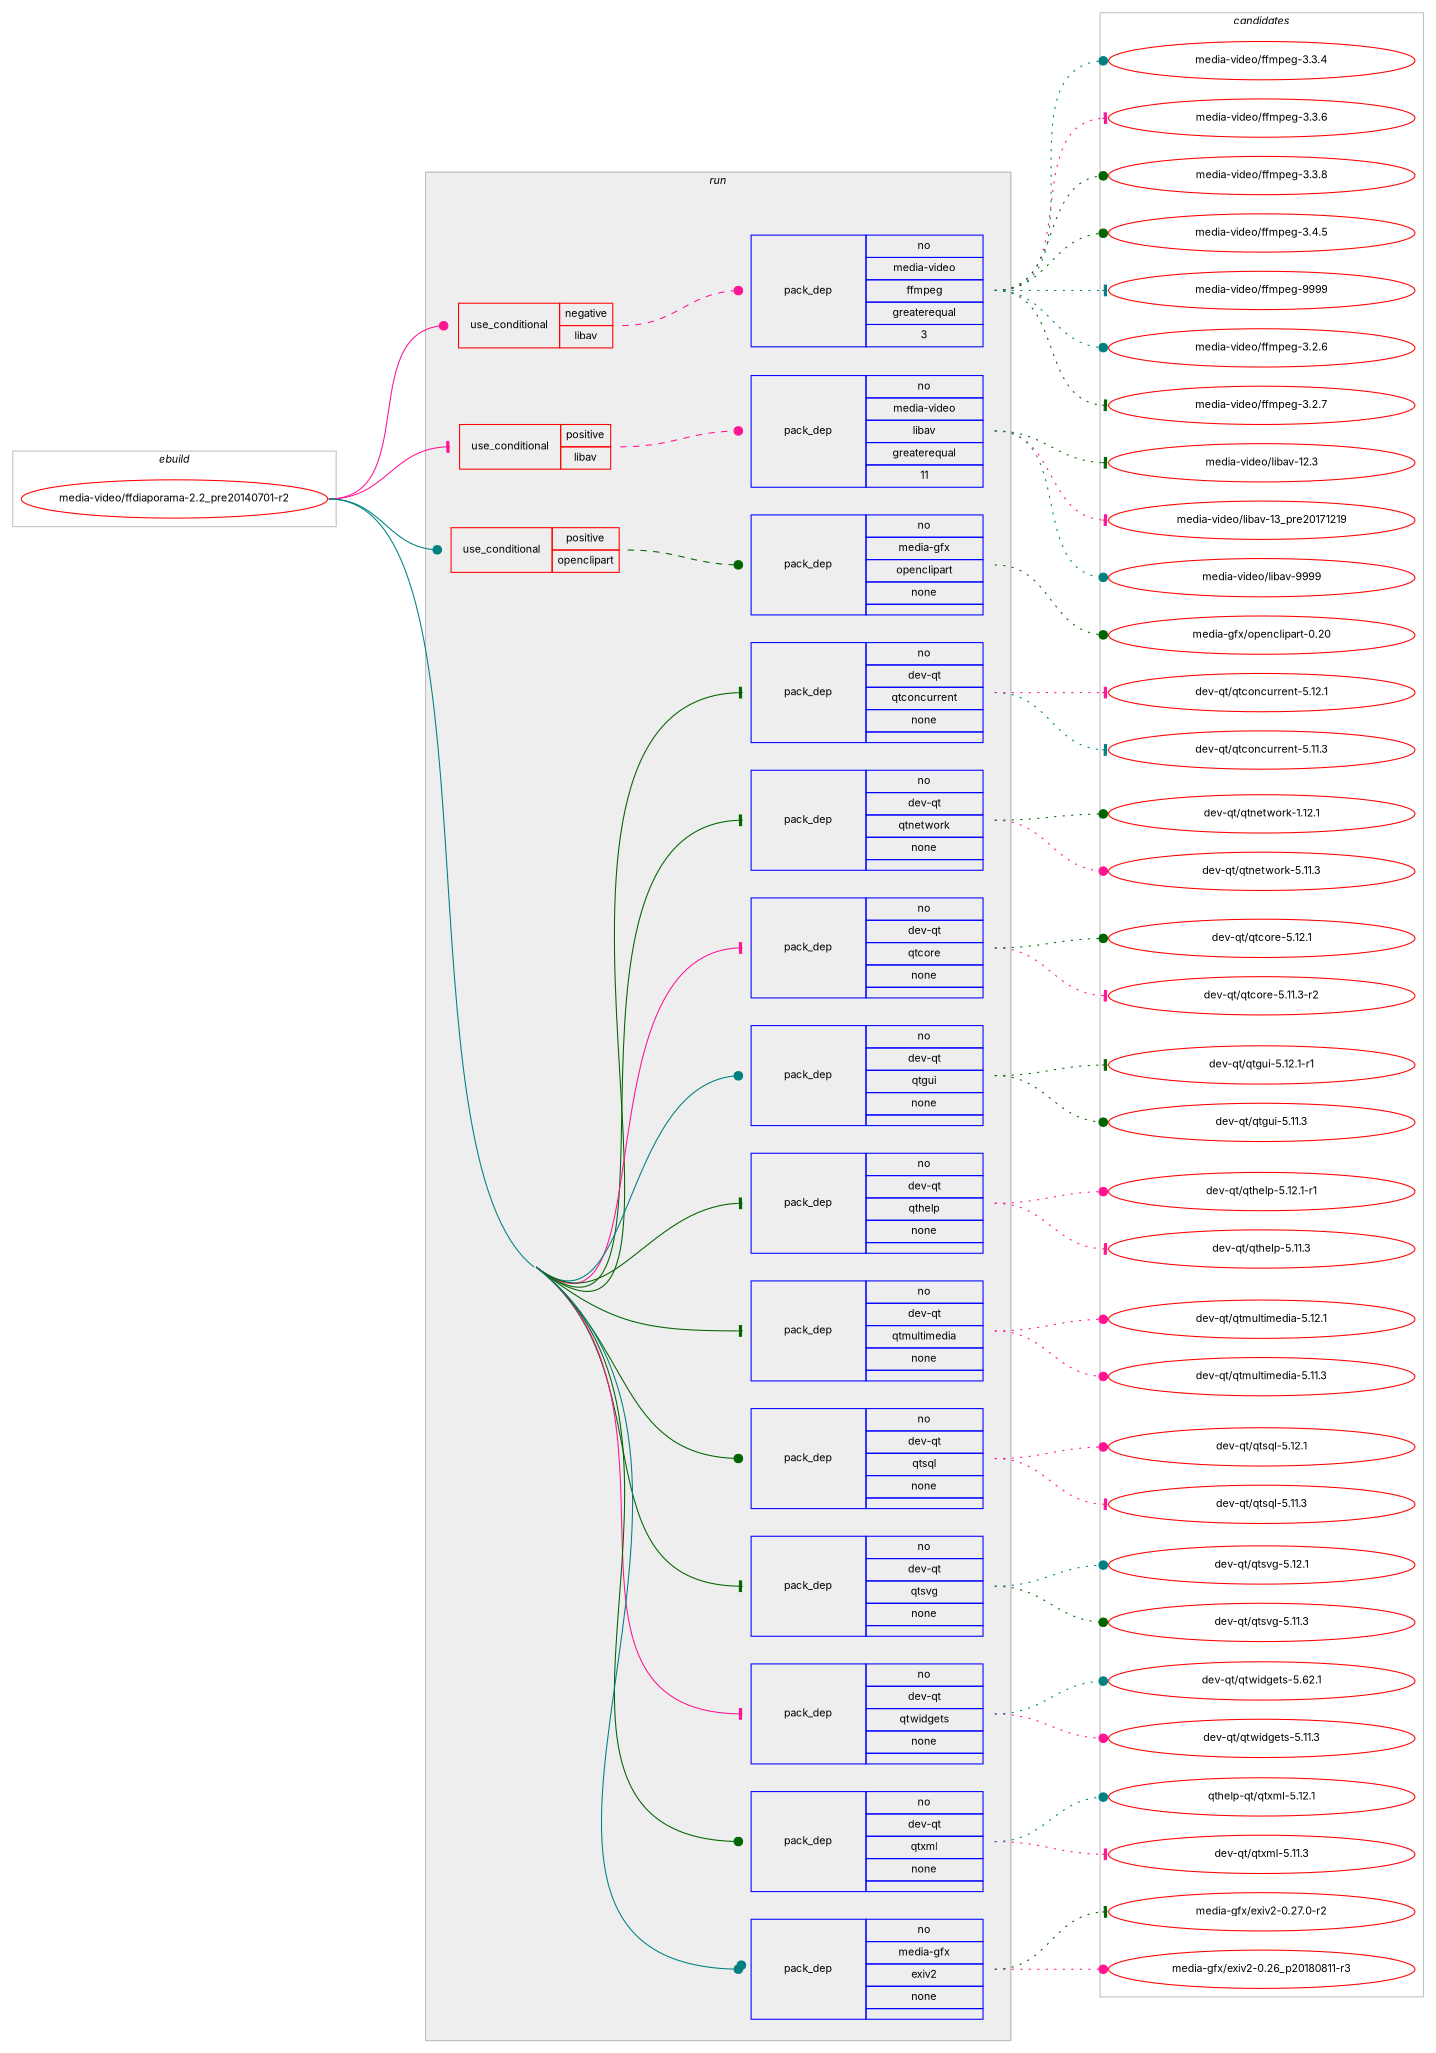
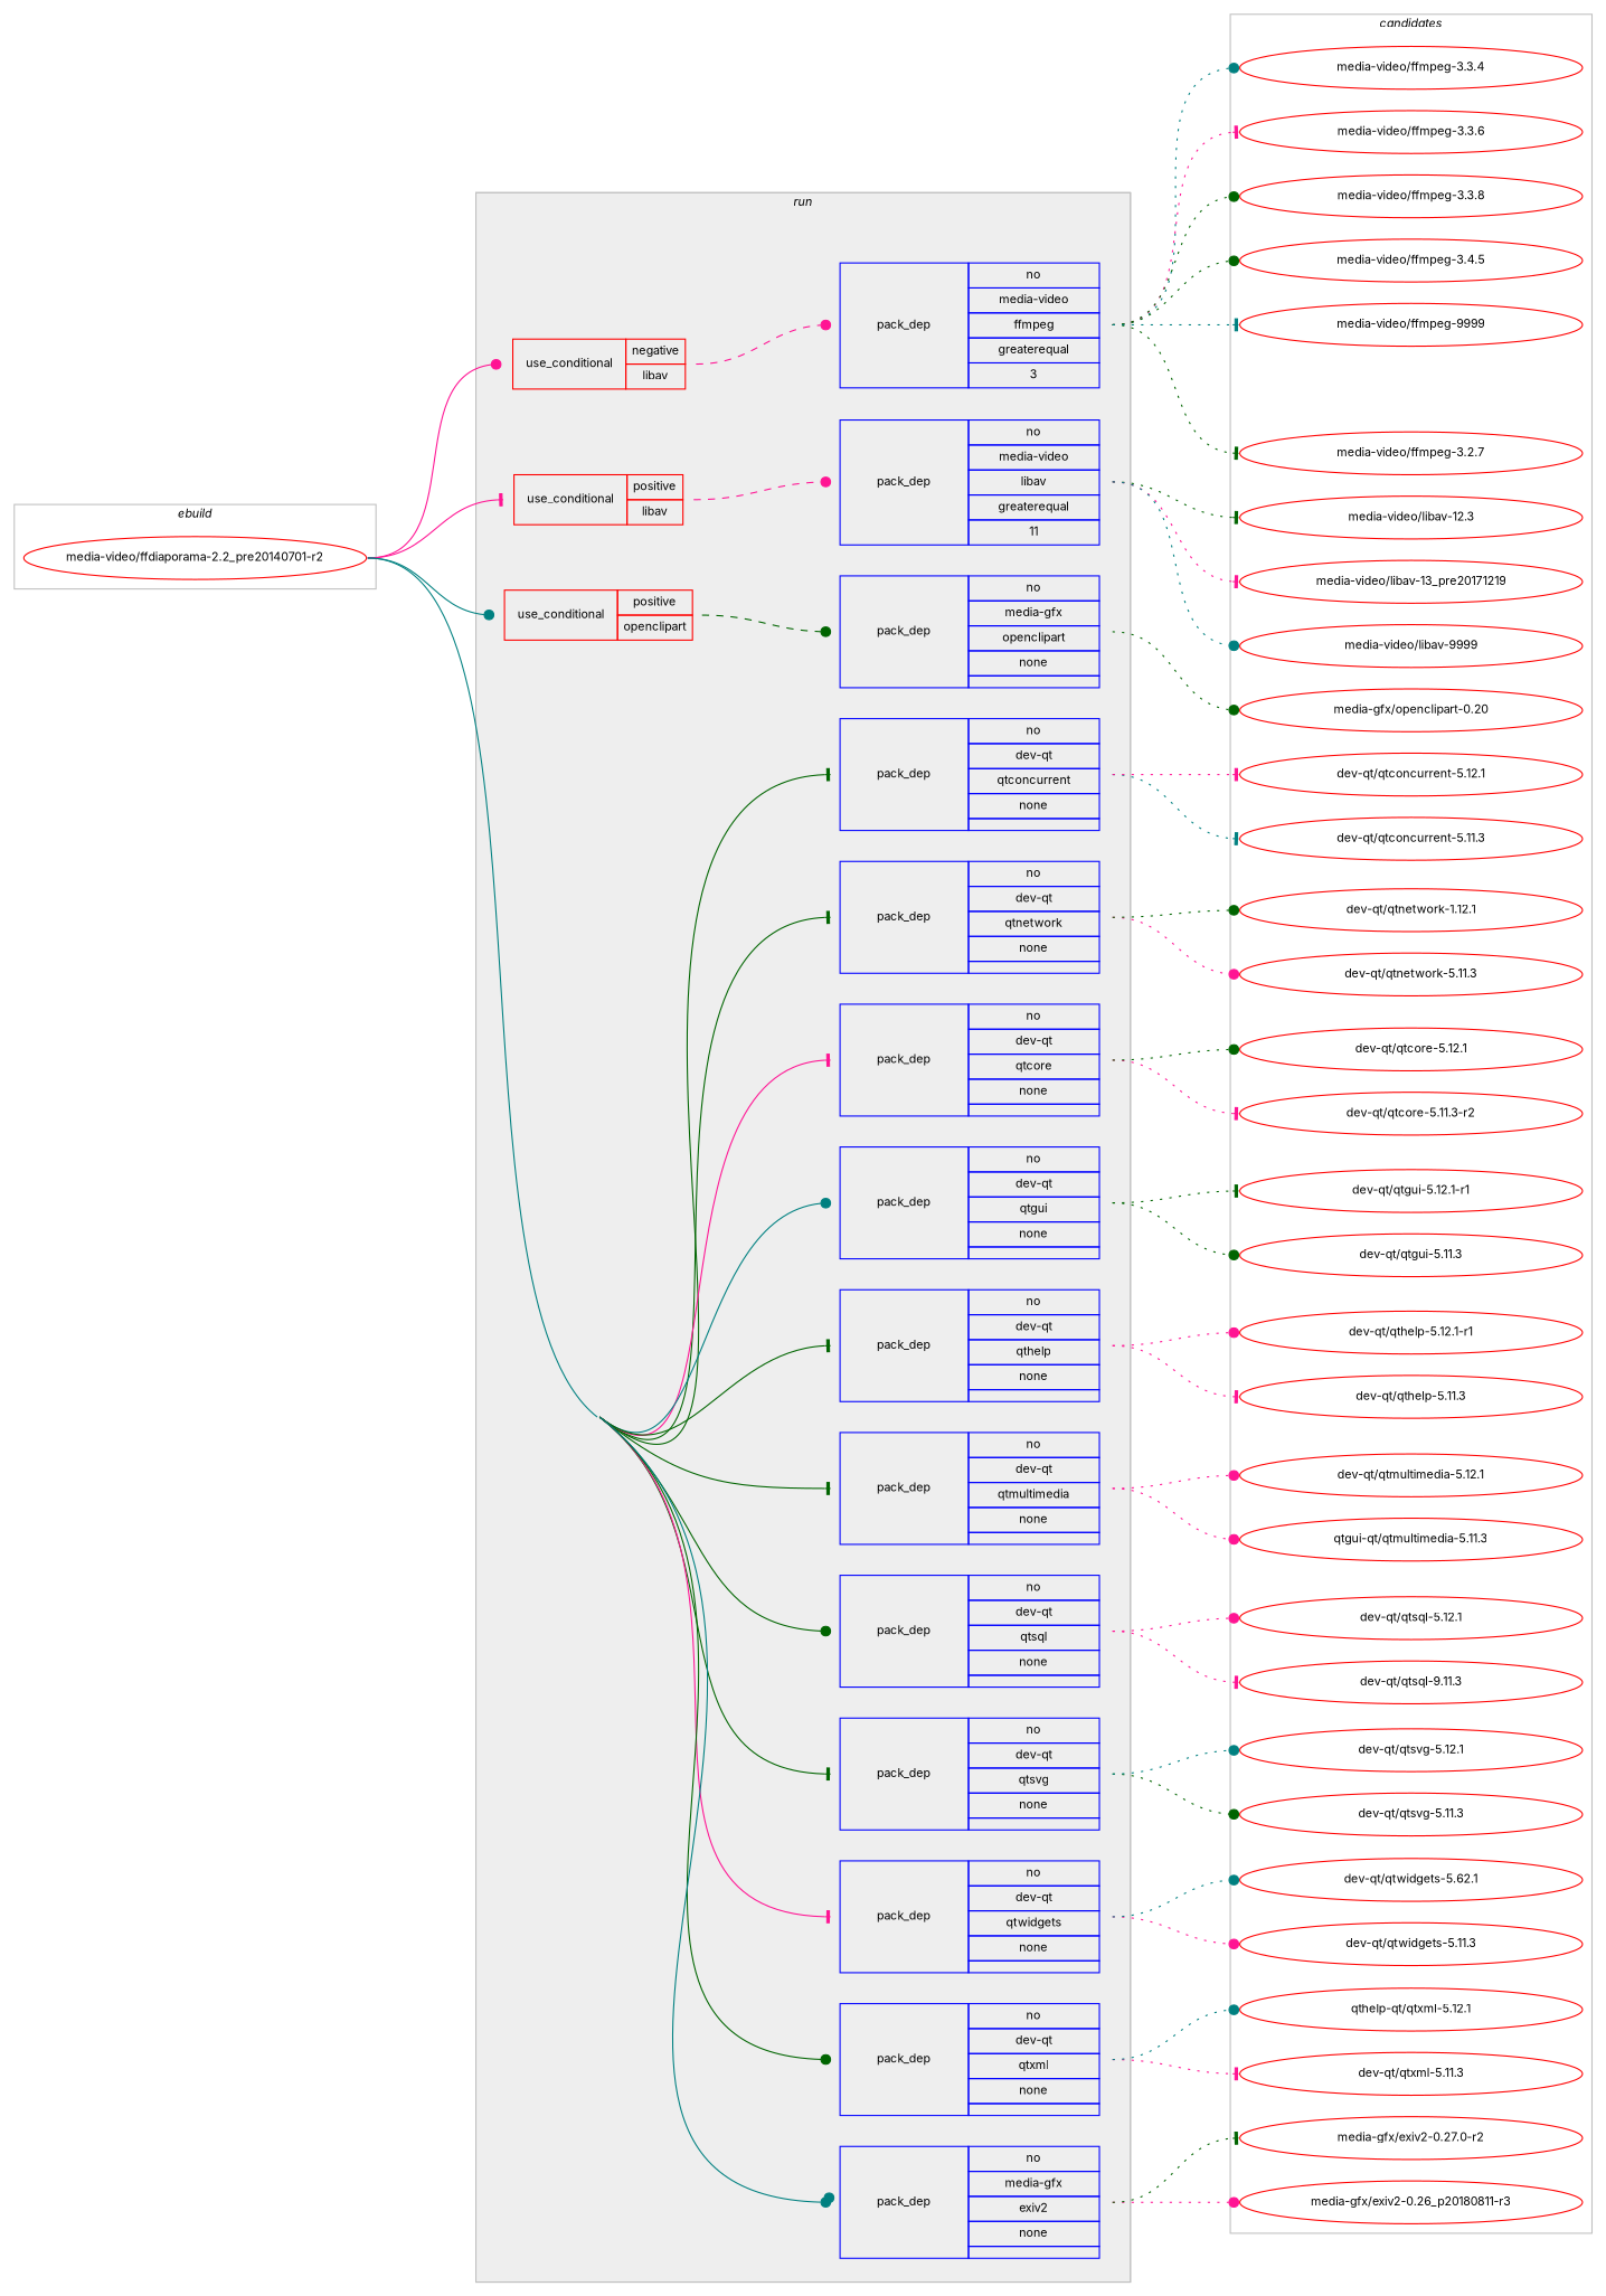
  digraph {
    compound=true
    concentrate=true
    fontname=Inter
    fontsize=10
    newrank=true
    rankdir=LR
    ranksep=1.5
    node [color=red fontname=Inter fontsize=10]
    edge [arrowhead=dot color=deeppink fontname=Inter headport=w style=dotted tailport=e weight=100]
    n1 [label="media-video/ffdiaporama-2.2_pre20140701-r2" width=4]
    n2 [color=blue label=<<TABLE BORDER="0" CELLBORDER="1" CELLSPACING="0" CELLPADDING="4" WIDTH="220"><TR><TD ROWSPAN="6" CELLPADDING="30">pack_dep</TD></TR><TR><TD WIDTH="110">no</TD></TR><TR><TD>media-video</TD></TR><TR><TD>ffmpeg</TD></TR><TR><TD>greaterequal</TD></TR><TR><TD>3</TD></TR></TABLE>> shape=none]
    n3 [label=<<TABLE BORDER="0" CELLBORDER="1" CELLSPACING="0" CELLPADDING="4"><TR><TD ROWSPAN="3" CELLPADDING="10">use_conditional</TD></TR><TR><TD>negative</TD></TR><TR><TD>libav</TD></TR></TABLE>> shape=none]
    n4 [color=blue label=<<TABLE BORDER="0" CELLBORDER="1" CELLSPACING="0" CELLPADDING="4" WIDTH="220"><TR><TD ROWSPAN="6" CELLPADDING="30">pack_dep</TD></TR><TR><TD WIDTH="110">no</TD></TR><TR><TD>media-video</TD></TR><TR><TD>libav</TD></TR><TR><TD>greaterequal</TD></TR><TR><TD>11</TD></TR></TABLE>> shape=none]
    n5 [label=<<TABLE BORDER="0" CELLBORDER="1" CELLSPACING="0" CELLPADDING="4"><TR><TD ROWSPAN="3" CELLPADDING="10">use_conditional</TD></TR><TR><TD>positive</TD></TR><TR><TD>libav</TD></TR></TABLE>> shape=none]
    n6 [color=blue label=<<TABLE BORDER="0" CELLBORDER="1" CELLSPACING="0" CELLPADDING="4" WIDTH="220"><TR><TD ROWSPAN="6" CELLPADDING="30">pack_dep</TD></TR><TR><TD WIDTH="110">no</TD></TR><TR><TD>media-gfx</TD></TR><TR><TD>openclipart</TD></TR><TR><TD>none</TD></TR><TR><TD></TD></TR></TABLE>> shape=none]
    n7 [label=<<TABLE BORDER="0" CELLBORDER="1" CELLSPACING="0" CELLPADDING="4"><TR><TD ROWSPAN="3" CELLPADDING="10">use_conditional</TD></TR><TR><TD>positive</TD></TR><TR><TD>openclipart</TD></TR></TABLE>> shape=none]
    n8 [color=blue label=<<TABLE BORDER="0" CELLBORDER="1" CELLSPACING="0" CELLPADDING="4" WIDTH="220"><TR><TD ROWSPAN="6" CELLPADDING="30">pack_dep</TD></TR><TR><TD WIDTH="110">no</TD></TR><TR><TD>dev-qt</TD></TR><TR><TD>qtconcurrent</TD></TR><TR><TD>none</TD></TR><TR><TD></TD></TR></TABLE>> shape=none]
    n9 [color=blue label=<<TABLE BORDER="0" CELLBORDER="1" CELLSPACING="0" CELLPADDING="4" WIDTH="220"><TR><TD ROWSPAN="6" CELLPADDING="30">pack_dep</TD></TR><TR><TD WIDTH="110">no</TD></TR><TR><TD>dev-qt</TD></TR><TR><TD>qtnetwork</TD></TR><TR><TD>none</TD></TR><TR><TD></TD></TR></TABLE>> shape=none]
    n10 [color=blue label=<<TABLE BORDER="0" CELLBORDER="1" CELLSPACING="0" CELLPADDING="4" WIDTH="220"><TR><TD ROWSPAN="6" CELLPADDING="30">pack_dep</TD></TR><TR><TD WIDTH="110">no</TD></TR><TR><TD>dev-qt</TD></TR><TR><TD>qtcore</TD></TR><TR><TD>none</TD></TR><TR><TD></TD></TR></TABLE>> shape=none]
    n11 [color=blue label=<<TABLE BORDER="0" CELLBORDER="1" CELLSPACING="0" CELLPADDING="4" WIDTH="220"><TR><TD ROWSPAN="6" CELLPADDING="30">pack_dep</TD></TR><TR><TD WIDTH="110">no</TD></TR><TR><TD>dev-qt</TD></TR><TR><TD>qtgui</TD></TR><TR><TD>none</TD></TR><TR><TD></TD></TR></TABLE>> shape=none]
    n12 [color=blue label=<<TABLE BORDER="0" CELLBORDER="1" CELLSPACING="0" CELLPADDING="4" WIDTH="220"><TR><TD ROWSPAN="6" CELLPADDING="30">pack_dep</TD></TR><TR><TD WIDTH="110">no</TD></TR><TR><TD>dev-qt</TD></TR><TR><TD>qthelp</TD></TR><TR><TD>none</TD></TR><TR><TD></TD></TR></TABLE>> shape=none]
    n13 [color=blue label=<<TABLE BORDER="0" CELLBORDER="1" CELLSPACING="0" CELLPADDING="4" WIDTH="220"><TR><TD ROWSPAN="6" CELLPADDING="30">pack_dep</TD></TR><TR><TD WIDTH="110">no</TD></TR><TR><TD>dev-qt</TD></TR><TR><TD>qtmultimedia</TD></TR><TR><TD>none</TD></TR><TR><TD></TD></TR></TABLE>> shape=none]
    n14 [color=blue label=<<TABLE BORDER="0" CELLBORDER="1" CELLSPACING="0" CELLPADDING="4" WIDTH="220"><TR><TD ROWSPAN="6" CELLPADDING="30">pack_dep</TD></TR><TR><TD WIDTH="110">no</TD></TR><TR><TD>dev-qt</TD></TR><TR><TD>qtsql</TD></TR><TR><TD>none</TD></TR><TR><TD></TD></TR></TABLE>> shape=none]
    n15 [color=blue label=<<TABLE BORDER="0" CELLBORDER="1" CELLSPACING="0" CELLPADDING="4" WIDTH="220"><TR><TD ROWSPAN="6" CELLPADDING="30">pack_dep</TD></TR><TR><TD WIDTH="110">no</TD></TR><TR><TD>dev-qt</TD></TR><TR><TD>qtsvg</TD></TR><TR><TD>none</TD></TR><TR><TD></TD></TR></TABLE>> shape=none]
    n16 [color=blue label=<<TABLE BORDER="0" CELLBORDER="1" CELLSPACING="0" CELLPADDING="4" WIDTH="220"><TR><TD ROWSPAN="6" CELLPADDING="30">pack_dep</TD></TR><TR><TD WIDTH="110">no</TD></TR><TR><TD>dev-qt</TD></TR><TR><TD>qtwidgets</TD></TR><TR><TD>none</TD></TR><TR><TD></TD></TR></TABLE>> shape=none]
    n17 [color=blue label=<<TABLE BORDER="0" CELLBORDER="1" CELLSPACING="0" CELLPADDING="4" WIDTH="220"><TR><TD ROWSPAN="6" CELLPADDING="30">pack_dep</TD></TR><TR><TD WIDTH="110">no</TD></TR><TR><TD>dev-qt</TD></TR><TR><TD>qtxml</TD></TR><TR><TD>none</TD></TR><TR><TD></TD></TR></TABLE>> shape=none]
    n18 [color=blue label=<<TABLE BORDER="0" CELLBORDER="1" CELLSPACING="0" CELLPADDING="4" WIDTH="220"><TR><TD ROWSPAN="6" CELLPADDING="30">pack_dep</TD></TR><TR><TD WIDTH="110">no</TD></TR><TR><TD>media-gfx</TD></TR><TR><TD>exiv2</TD></TR><TR><TD>none</TD></TR><TR><TD></TD></TR></TABLE>> shape=none]
-   n19 [label="media-video/ffmpeg-3.2.6" width=4]
    n20 [label="media-video/ffmpeg-3.2.7" width=4]
    n21 [label="media-video/ffmpeg-3.3.4" width=4]
    n22 [label="media-video/ffmpeg-3.3.6" width=4]
    n23 [label="media-video/ffmpeg-3.3.8" width=4]
    n24 [label="media-video/ffmpeg-3.4.5" width=4]
    n25 [label="media-video/ffmpeg-9999" width=4]
    n26 [label="media-video/libav-12.3" width=4]
    n27 [label="media-video/libav-13_pre20171219" width=4]
    n28 [label="media-video/libav-9999" width=4]
    n29 [label="media-gfx/openclipart-0.20" width=4]
    n30 [label="dev-qt/qtconcurrent-5.11.3" width=4]
    n31 [label="dev-qt/qtconcurrent-5.12.1" width=4]
    n32 [label="dev-qt/qtcore-5.11.3-r2" width=4]
    n33 [label="dev-qt/qtcore-5.12.1" width=4]
    n34 [label="dev-qt/qtgui-5.11.3" width=4]
    n35 [label="dev-qt/qtgui-5.12.1-r1" width=4]
    n36 [label="dev-qt/qthelp-5.11.3" width=4]
    n37 [label="dev-qt/qthelp-5.12.1-r1" width=4]
-   n38 [label="dev-qt/qtmultimedia-5.11.3" width=4]
+   n38 [label="qtgui-qt/qtmultimedia-5.11.3" width=4]
    n39 [label="dev-qt/qtmultimedia-5.12.1" width=4]
    n40 [label="dev-qt/qtnetwork-5.11.3" width=4]
    n41 [label="dev-qt/qtnetwork-1.12.1" width=4]
-   n42 [label="dev-qt/qtsql-5.11.3" width=4]
+   n42 [label="dev-qt/qtsql-9.11.3" width=4]
    n43 [label="dev-qt/qtsql-5.12.1" width=4]
    n44 [label="dev-qt/qtsvg-5.11.3" width=4]
    n45 [label="dev-qt/qtsvg-5.12.1" width=4]
    n46 [label="dev-qt/qtwidgets-5.11.3" width=4]
    n47 [label="dev-qt/qtwidgets-5.62.1" width=4]
    n48 [label="dev-qt/qtxml-5.11.3" width=4]
    n49 [label="qthelp-qt/qtxml-5.12.1" width=4]
    n50 [label="media-gfx/exiv2-0.26_p20180811-r3" width=4]
    n51 [label="media-gfx/exiv2-0.27.0-r2" width=4]
    subgraph cluster_1 {
      color=gray
      label=<<i>ebuild</i>>
      rank=same
      n1
    }
    subgraph cluster_2 {
      color=gray
      label=<<i>dependencies</i>>
      subgraph cluster_3 {
        color=gray
        fillcolor="#eeeeee"
        label=<<i>compile</i>>
        style=filled
      }
      subgraph cluster_4 {
        color=gray
        fillcolor="#eeeeee"
        label=<<i>compile and run</i>>
        style=filled
        subgraph sub_5 {
          color=gray
          fillcolor="#eeeeee"
          label=<<i>compile and run</i>>
          style=filled
          n3
          subgraph sub_6 {
            color=gray
            fillcolor="#eeeeee"
            label=<<i>compile and run</i>>
            style=filled
            n2
          }
        }
        subgraph sub_7 {
          color=gray
          fillcolor="#eeeeee"
          label=<<i>compile and run</i>>
          style=filled
          n5
          subgraph sub_8 {
            color=gray
            fillcolor="#eeeeee"
            label=<<i>compile and run</i>>
            style=filled
            n4
          }
        }
        subgraph sub_9 {
          color=gray
          fillcolor="#eeeeee"
          label=<<i>compile and run</i>>
          style=filled
          n7
          subgraph sub_10 {
            color=gray
            fillcolor="#eeeeee"
            label=<<i>compile and run</i>>
            style=filled
            n6
          }
        }
        subgraph sub_11 {
          color=gray
          fillcolor="#eeeeee"
          label=<<i>compile and run</i>>
          style=filled
          n8
        }
        subgraph sub_12 {
          color=gray
          fillcolor="#eeeeee"
          label=<<i>compile and run</i>>
          style=filled
          n9
        }
        subgraph sub_13 {
          color=gray
          fillcolor="#eeeeee"
          label=<<i>compile and run</i>>
          style=filled
          n10
        }
        subgraph sub_14 {
          color=gray
          fillcolor="#eeeeee"
          label=<<i>compile and run</i>>
          style=filled
          n11
        }
        subgraph sub_15 {
          color=gray
          fillcolor="#eeeeee"
          label=<<i>compile and run</i>>
          style=filled
          n12
        }
        subgraph sub_16 {
          color=gray
          fillcolor="#eeeeee"
          label=<<i>compile and run</i>>
          style=filled
          n13
        }
        subgraph sub_17 {
          color=gray
          fillcolor="#eeeeee"
          label=<<i>compile and run</i>>
          style=filled
          n14
        }
        subgraph sub_18 {
          color=gray
          fillcolor="#eeeeee"
          label=<<i>compile and run</i>>
          style=filled
          n15
        }
        subgraph sub_19 {
          color=gray
          fillcolor="#eeeeee"
          label=<<i>compile and run</i>>
          style=filled
          n16
        }
        subgraph sub_20 {
          color=gray
          fillcolor="#eeeeee"
          label=<<i>compile and run</i>>
          style=filled
          n17
        }
        subgraph sub_21 {
          color=gray
          fillcolor="#eeeeee"
          label=<<i>compile and run</i>>
          style=filled
          n18
        }
      }
      subgraph cluster_22 {
        color=gray
        fillcolor="#eeeeee"
        label=<<i>run</i>>
        style=filled
      }
    }
    subgraph cluster_23 {
      color=gray
      label=<<i>candidates</i>>
      rank=same
      subgraph sub_24 {
        color=black
        label=<<i>candidates</i>>
        nodesep=1
        rank=same
-       n19
        n20
        n21
        n22
        n23
        n24
        n25
      }
      subgraph sub_25 {
        color=black
        label=<<i>candidates</i>>
        nodesep=1
        rank=same
        n26
        n27
        n28
      }
      subgraph sub_26 {
        color=black
        label=<<i>candidates</i>>
        nodesep=1
        rank=same
        n29
      }
      subgraph sub_27 {
        color=black
        label=<<i>candidates</i>>
        nodesep=1
        rank=same
        n30
        n31
      }
      subgraph sub_28 {
        color=black
        label=<<i>candidates</i>>
        nodesep=1
        rank=same
        n32
        n33
      }
      subgraph sub_29 {
        color=black
        label=<<i>candidates</i>>
        nodesep=1
        rank=same
        n34
        n35
      }
      subgraph sub_30 {
        color=black
        label=<<i>candidates</i>>
        nodesep=1
        rank=same
        n36
        n37
      }
      subgraph sub_31 {
        color=black
        label=<<i>candidates</i>>
        nodesep=1
        rank=same
        n38
        n39
      }
      subgraph sub_32 {
        color=black
        label=<<i>candidates</i>>
        nodesep=1
        rank=same
        n40
        n41
      }
      subgraph sub_33 {
        color=black
        label=<<i>candidates</i>>
        nodesep=1
        rank=same
        n42
        n43
      }
      subgraph sub_34 {
        color=black
        label=<<i>candidates</i>>
        nodesep=1
        rank=same
        n44
        n45
      }
      subgraph sub_35 {
        color=black
        label=<<i>candidates</i>>
        nodesep=1
        rank=same
        n46
        n47
      }
      subgraph sub_36 {
        color=black
        label=<<i>candidates</i>>
        nodesep=1
        rank=same
        n48
        n49
      }
      subgraph sub_37 {
        color=black
        label=<<i>candidates</i>>
        nodesep=1
        rank=same
        n50
        n51
      }
    }
    n1 -> n3 [style=solid weight=20]
    n1 -> n5 [arrowhead=tee style=solid weight=20]
    n1 -> n7 [color=teal style=solid weight=20]
    n1 -> n8 [arrowhead=tee color=darkgreen style=solid weight=20]
    n1 -> n9 [arrowhead=tee color=darkgreen style=solid weight=20]
    n1 -> n10 [arrowhead=tee style=solid weight=20]
    n1 -> n11 [color=teal style=solid weight=20]
    n1 -> n12 [arrowhead=tee color=darkgreen style=solid weight=20]
    n1 -> n13 [arrowhead=tee color=darkgreen style=solid weight=20]
    n1 -> n14 [color=darkgreen style=solid weight=20]
    n1 -> n15 [arrowhead=tee color=darkgreen style=solid weight=20]
    n1 -> n16 [arrowhead=tee style=solid weight=20]
    n1 -> n17 [color=darkgreen style=solid weight=20]
    n1 -> n18 [color=teal style=solid weight=20]
-   n2 -> n19 [color=teal]
    n2 -> n20 [arrowhead=tee color=darkgreen]
    n2 -> n21 [color=teal]
    n2 -> n22 [arrowhead=tee]
    n2 -> n23 [color=darkgreen]
    n2 -> n24 [color=darkgreen]
    n2 -> n25 [arrowhead=tee color=teal]
    n3 -> n2 [style=dashed weight=20]
    n4 -> n26 [arrowhead=tee color=darkgreen]
    n4 -> n27 [arrowhead=tee]
    n4 -> n28 [color=teal]
    n5 -> n4 [style=dashed weight=20]
    n6 -> n29 [color=darkgreen]
    n7 -> n6 [color=darkgreen style=dashed weight=20]
    n8 -> n30 [arrowhead=tee color=teal]
    n8 -> n31 [arrowhead=tee]
    n9 -> n40
    n9 -> n41 [color=darkgreen]
    n10 -> n32 [arrowhead=tee]
    n10 -> n33 [color=darkgreen]
    n11 -> n34 [color=darkgreen]
    n11 -> n35 [arrowhead=tee color=darkgreen]
    n12 -> n36 [arrowhead=tee]
    n12 -> n37
    n13 -> n38
    n13 -> n39
    n14 -> n42 [arrowhead=tee]
    n14 -> n43
    n15 -> n44 [color=darkgreen]
    n15 -> n45 [color=teal]
    n16 -> n46
    n16 -> n47 [color=teal]
    n17 -> n48 [arrowhead=tee]
    n17 -> n49 [color=teal]
    n18 -> n50
    n18 -> n51 [arrowhead=tee color=darkgreen]
  }
